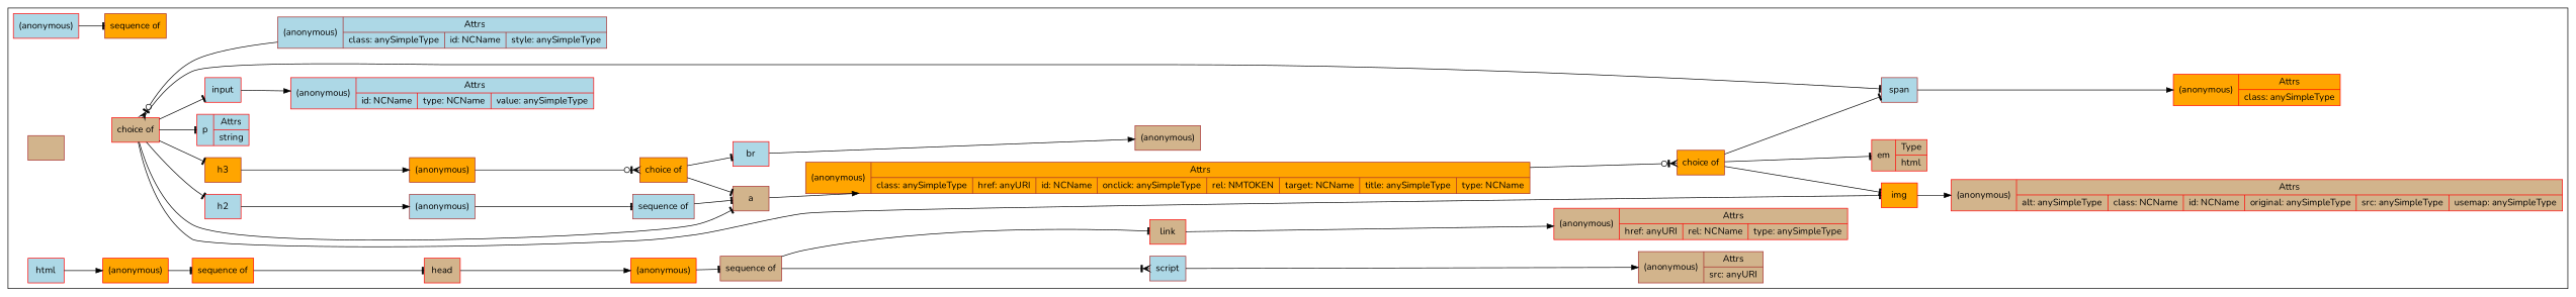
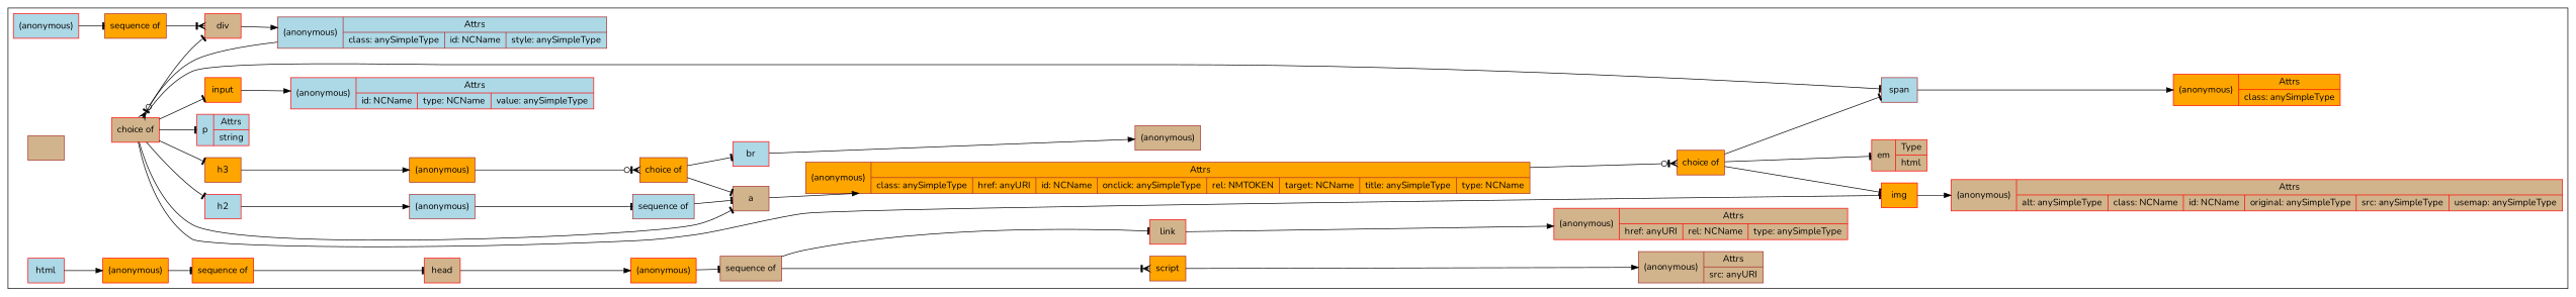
  digraph {
    fontname=Nunito
    rankdir=LR
    node [color=red fillcolor=orange fontname=Nunito shape=record style=filled]
    edge [arrowhead=tee arrowtail=diamond fontname=Nunito]
    n1 [fillcolor=tan label="{em|{Type|html}}"]
    n2 [label="{(anonymous)}"]
    n3 [label="{img}"]
    n4 [fillcolor=lightblue label="{(anonymous)}"]
    n5 [label="{sequence of}"]
    n6 [color=brown label="{(anonymous)|{Attrs|{{<AttributeUseImpl12430225>class: anySimpleType}|{<AttributeUseImpl4898828>href: anyURI}|{<AttributeUseImpl25582376>id: NCName}|{<AttributeUseImpl30066395>onclick: anySimpleType}|{<AttributeUseImpl29715552>rel: NMTOKEN}|{<AttributeUseImpl5122060>target: NCName}|{<AttributeUseImpl19356985>title: anySimpleType}|{<AttributeUseImpl22634321>type: NCName}}}}"]
    n7 [color=brown fillcolor=tan label="{}"]
    n8 [color=brown label="{choice of}"]
    n9 [fillcolor=lightblue label="{h2}"]
    n10 [color=brown fillcolor=tan label="{(anonymous)|{Attrs|{{<AttributeUseImpl5210326>src: anyURI}}}}"]
    n11 [color=brown label="{choice of}"]
-   n12 [color=brown fillcolor=lightblue label="{script}"]
+   n12 [color=brown label="{script}"]
+   n13 [fillcolor=tan label="{div}"]
    n14 [color=brown fillcolor=lightblue label="{sequence of}"]
    n15 [color=brown label="{sequence of}"]
    n16 [label="{(anonymous)}"]
    n17 [fillcolor=tan label="{choice of}"]
    n18 [fillcolor=lightblue label="{(anonymous)|{Attrs|{{<AttributeUseImpl20324370>id: NCName}|{<AttributeUseImpl7578443>type: NCName}|{<AttributeUseImpl31822120>value: anySimpleType}}}}"]
    n19 [color=brown fillcolor=tan label="{(anonymous)}"]
    n20 [color=brown fillcolor=lightblue label="{span}"]
    n21 [label="{(anonymous)|{Attrs|{{<AttributeUseImpl4067003>class: anySimpleType}}}}"]
    n22 [fillcolor=tan label="{(anonymous)|{Attrs|{{<AttributeUseImpl31401995>href: anyURI}|{<AttributeUseImpl29232906>rel: NCName}|{<AttributeUseImpl13459339>type: anySimpleType}}}}"]
    n23 [fillcolor=lightblue label="{br}"]
    n24 [color=brown fillcolor=tan label="{sequence of}"]
    n25 [color=brown label="{(anonymous)}"]
    n26 [fillcolor=tan label="{link}"]
    n27 [fillcolor=lightblue label="{html}"]
    n28 [color=brown fillcolor=tan label="{a}"]
    n29 [color=brown label="{h3}"]
    n30 [fillcolor=lightblue label="{p|{Attrs|string}}"]
-   n31 [fillcolor=lightblue label="{input}"]
+   n31 [label="{input}"]
    n32 [fillcolor=tan label="{head}"]
    n33 [color=brown fillcolor=lightblue label="{(anonymous)}"]
    n34 [color=brown fillcolor=lightblue label="{(anonymous)|{Attrs|{{<AttributeUseImpl15628820>class: anySimpleType}|{<AttributeUseImpl9489155>id: NCName}|{<AttributeUseImpl27832>style: anySimpleType}}}}"]
    n35 [fillcolor=tan label="{(anonymous)|{Attrs|{{<AttributeUseImpl29310343>alt: anySimpleType}|{<AttributeUseImpl6330655>class: NCName}|{<AttributeUseImpl31782850>id: NCName}|{<AttributeUseImpl21360867>original: anySimpleType}|{<AttributeUseImpl13228332>src: anySimpleType}|{<AttributeUseImpl30472956>usemap: anySimpleType}}}}"]
    subgraph cluster_1 {
      n1
      n2
      n3
      n4
      n5
      n6
      n7
      n8
      n9
      n10
      n11
      n12
+     n13
      n14
      n15
      n16
      n17
      n18
      n19
      n20
      n21
      n22
      n23
      n24
      n25
      n26
      n27
      n28
      n29
      n30
      n31
      n32
      n33
      n34
      n35
    }
    n2 -> n5
    n3 -> n35 [arrowhead=normal arrowtail=""]
    n4 -> n15
    n5 -> n32
    n6 -> n8 [arrowhead=crowteeodot]
    n8 -> n1
    n8 -> n3
    n8 -> n20
    n9 -> n33 [arrowhead=normal arrowtail=""]
    n11 -> n23
    n11 -> n28
    n12 -> n10 [arrowhead=normal arrowtail=""]
+   n13 -> n34 [arrowhead=normal arrowtail=""]
    n14 -> n28
+   n15 -> n13 [arrowhead=crowtee]
    n16 -> n24
    n17 -> n3
    n17 -> n9
+   n17 -> n13
    n17 -> n20
    n17 -> n28
    n17 -> n29
    n17 -> n30
    n17 -> n31
    n20 -> n21 [arrowhead=normal arrowtail=""]
    n23 -> n19 [arrowhead=normal arrowtail=""]
    n24 -> n12 [arrowhead=crowtee]
    n24 -> n26
    n25 -> n11 [arrowhead=crowteeodot]
    n26 -> n22 [arrowhead=normal arrowtail=""]
    n27 -> n2 [arrowhead=normal arrowtail=""]
    n28 -> n6 [arrowhead=normal arrowtail=""]
    n29 -> n25 [arrowhead=normal arrowtail=""]
    n31 -> n18 [arrowhead=normal arrowtail=""]
    n32 -> n16 [arrowhead=normal arrowtail=""]
    n33 -> n14
    n34 -> n17 [arrowhead=crowteeodot]
  }
